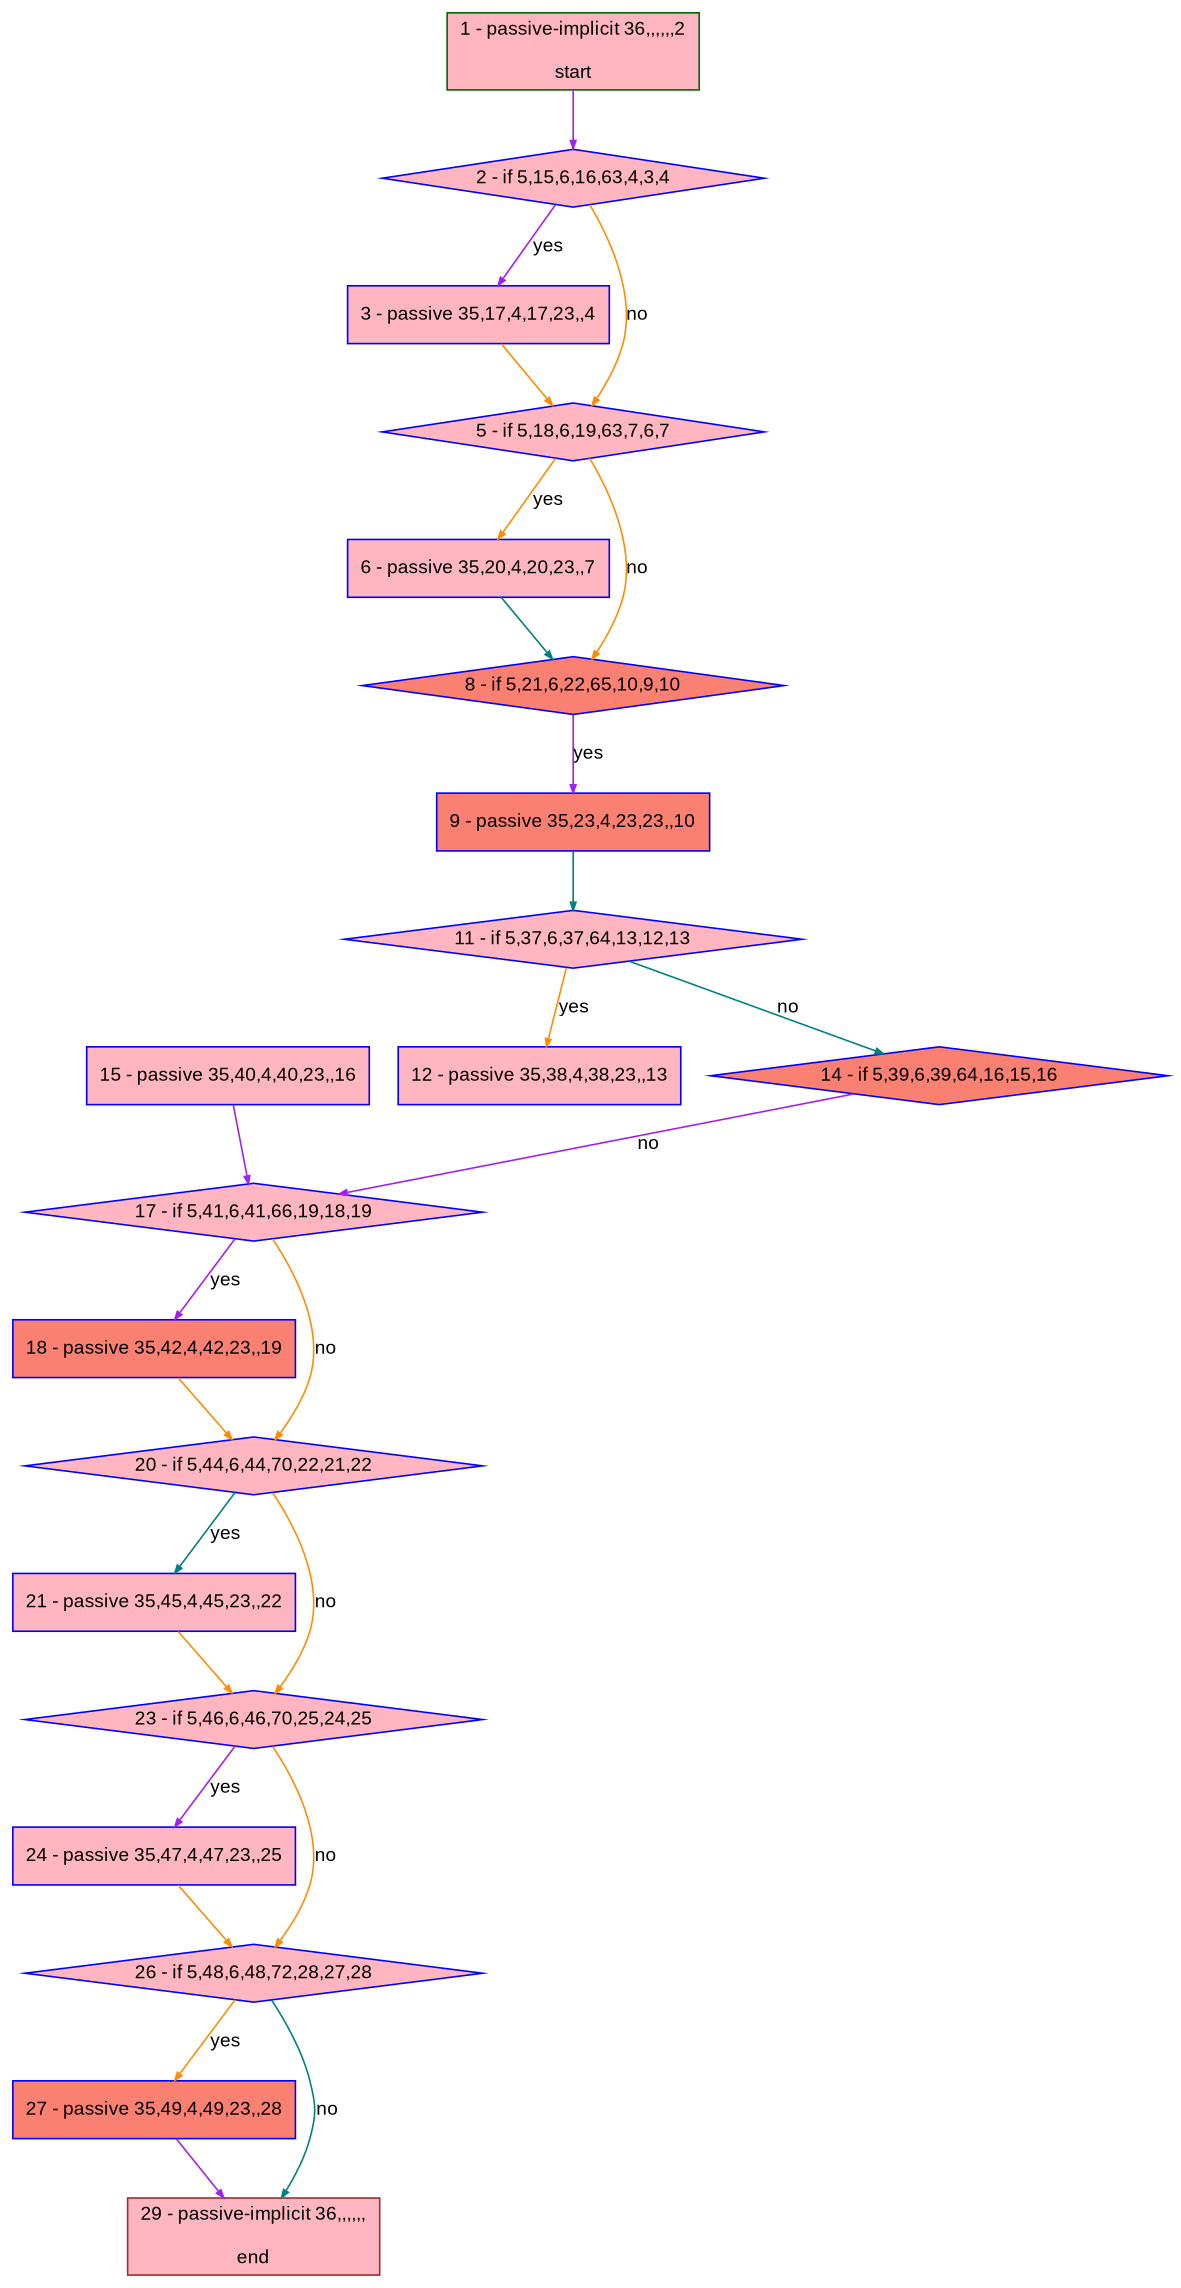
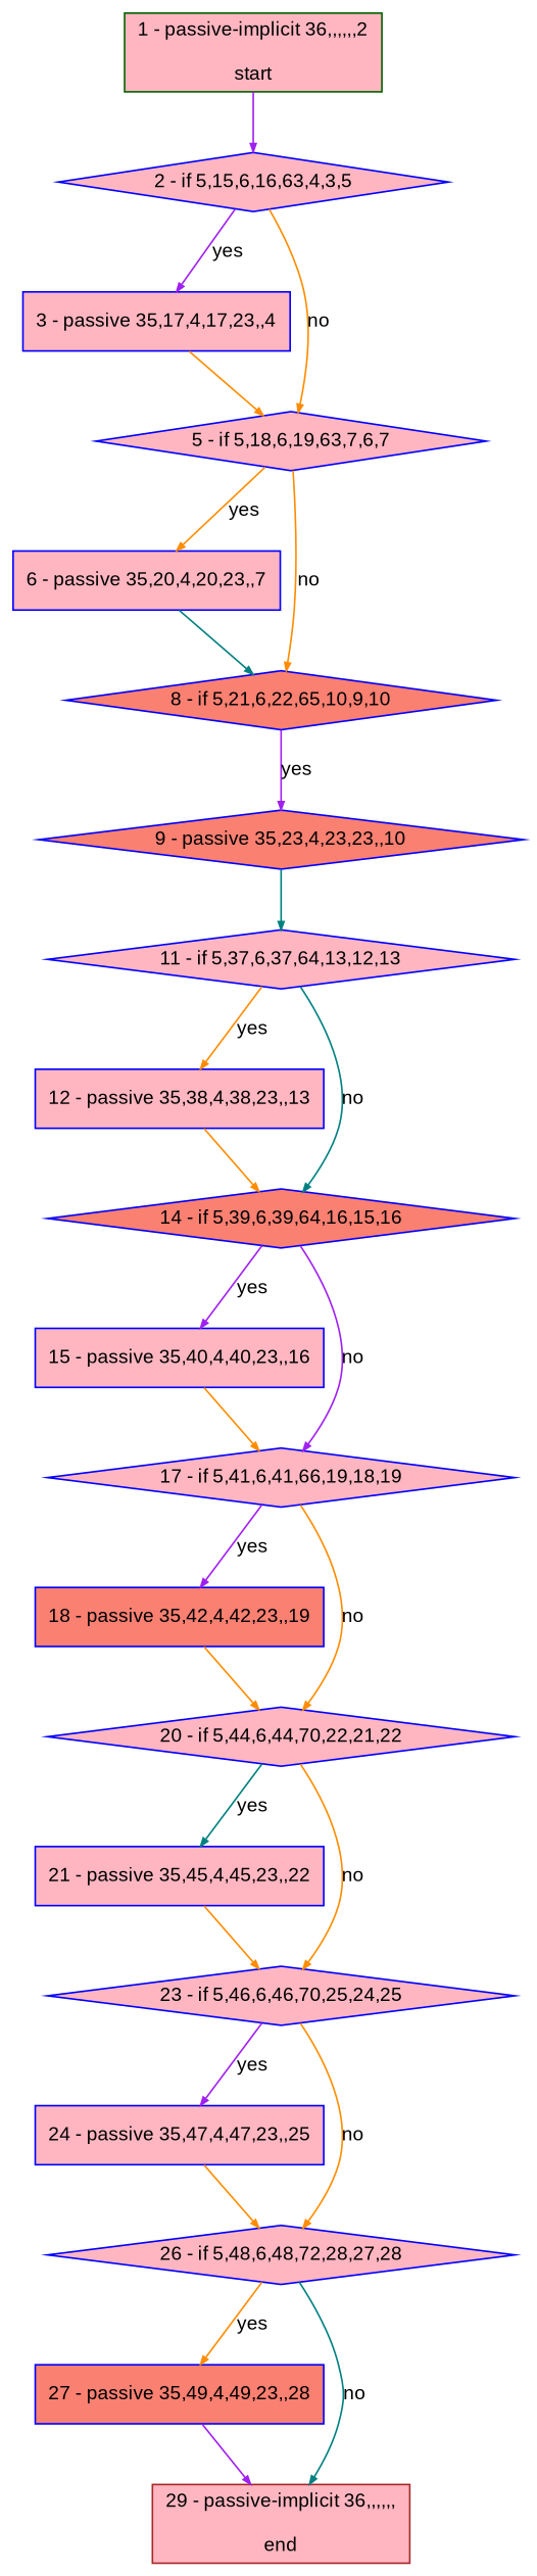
  digraph {
    bgcolor=white
    compound=true
    fillcolor="#FFFFCC"
    fontname=Arial
    fontsize=12
    pack=true
    packmode=clust
    style="rounded,filled"
    node [color="#0000ff" compound=true fillcolor=lightpink fixedsize=false fontname=Arial fontsize=12 node_initialized=no shape=box style=filled]
    edge [arrowhead=normal arrowsize=0.5 arrowtail=none color=darkorange compound=true dir=forward fontcolor=black fontname=Arial fontsize=12]
-   n1 [label="2 - if 5,15,6,16,63,4,3,4" shape=diamond]
+   n1 [label="2 - if 5,15,6,16,63,4,3,5" shape=diamond]
    n2 [label="3 - passive 35,17,4,17,23,,4"]
    n3 [label="5 - if 5,18,6,19,63,7,6,7" shape=diamond]
    n4 [label="6 - passive 35,20,4,20,23,,7"]
    n5 [fillcolor=salmon label="8 - if 5,21,6,22,65,10,9,10" shape=diamond]
    n6 [color="#006400" label="1 - passive-implicit 36,,,,,,2\n\nstart"]
-   n7 [fillcolor=salmon label="9 - passive 35,23,4,23,23,,10"]
+   n7 [fillcolor=salmon label="9 - passive 35,23,4,23,23,,10" shape=diamond]
    n8 [label="11 - if 5,37,6,37,64,13,12,13" shape=diamond]
    n9 [label="12 - passive 35,38,4,38,23,,13"]
    n10 [fillcolor=salmon label="14 - if 5,39,6,39,64,16,15,16" shape=diamond]
    n11 [label="15 - passive 35,40,4,40,23,,16"]
    n12 [label="17 - if 5,41,6,41,66,19,18,19" shape=diamond]
    n13 [fillcolor=salmon label="18 - passive 35,42,4,42,23,,19"]
    n14 [label="20 - if 5,44,6,44,70,22,21,22" shape=diamond]
    n15 [label="21 - passive 35,45,4,45,23,,22"]
    n16 [label="23 - if 5,46,6,46,70,25,24,25" shape=diamond]
    n17 [label="24 - passive 35,47,4,47,23,,25"]
    n18 [label="26 - if 5,48,6,48,72,28,27,28" shape=diamond]
    n19 [fillcolor=salmon label="27 - passive 35,49,4,49,23,,28"]
    n20 [color="#a52a2a" label="29 - passive-implicit 36,,,,,,\n\nend"]
    n1 -> n2 [color=purple label=yes]
    n1 -> n3 [label=no]
    n2 -> n3
    n3 -> n4 [label=yes]
    n3 -> n5 [label=no]
    n4 -> n5 [color=teal]
    n5 -> n7 [color=purple label=yes]
    n6 -> n1 [color=purple]
    n7 -> n8 [color=teal]
    n8 -> n9 [label=yes]
    n8 -> n10 [color=teal label=no]
+   n9 -> n10
+   n10 -> n11 [color=purple label=yes]
    n10 -> n12 [color=purple label=no]
-   n11 -> n12 [color=purple]
+   n11 -> n12
    n12 -> n13 [color=purple label=yes]
    n12 -> n14 [label=no]
    n13 -> n14
    n14 -> n15 [color=teal label=yes]
    n14 -> n16 [label=no]
    n15 -> n16
    n16 -> n17 [color=purple label=yes]
    n16 -> n18 [label=no]
    n17 -> n18
    n18 -> n19 [label=yes]
    n18 -> n20 [color=teal label=no]
    n19 -> n20 [color=purple]
  }
